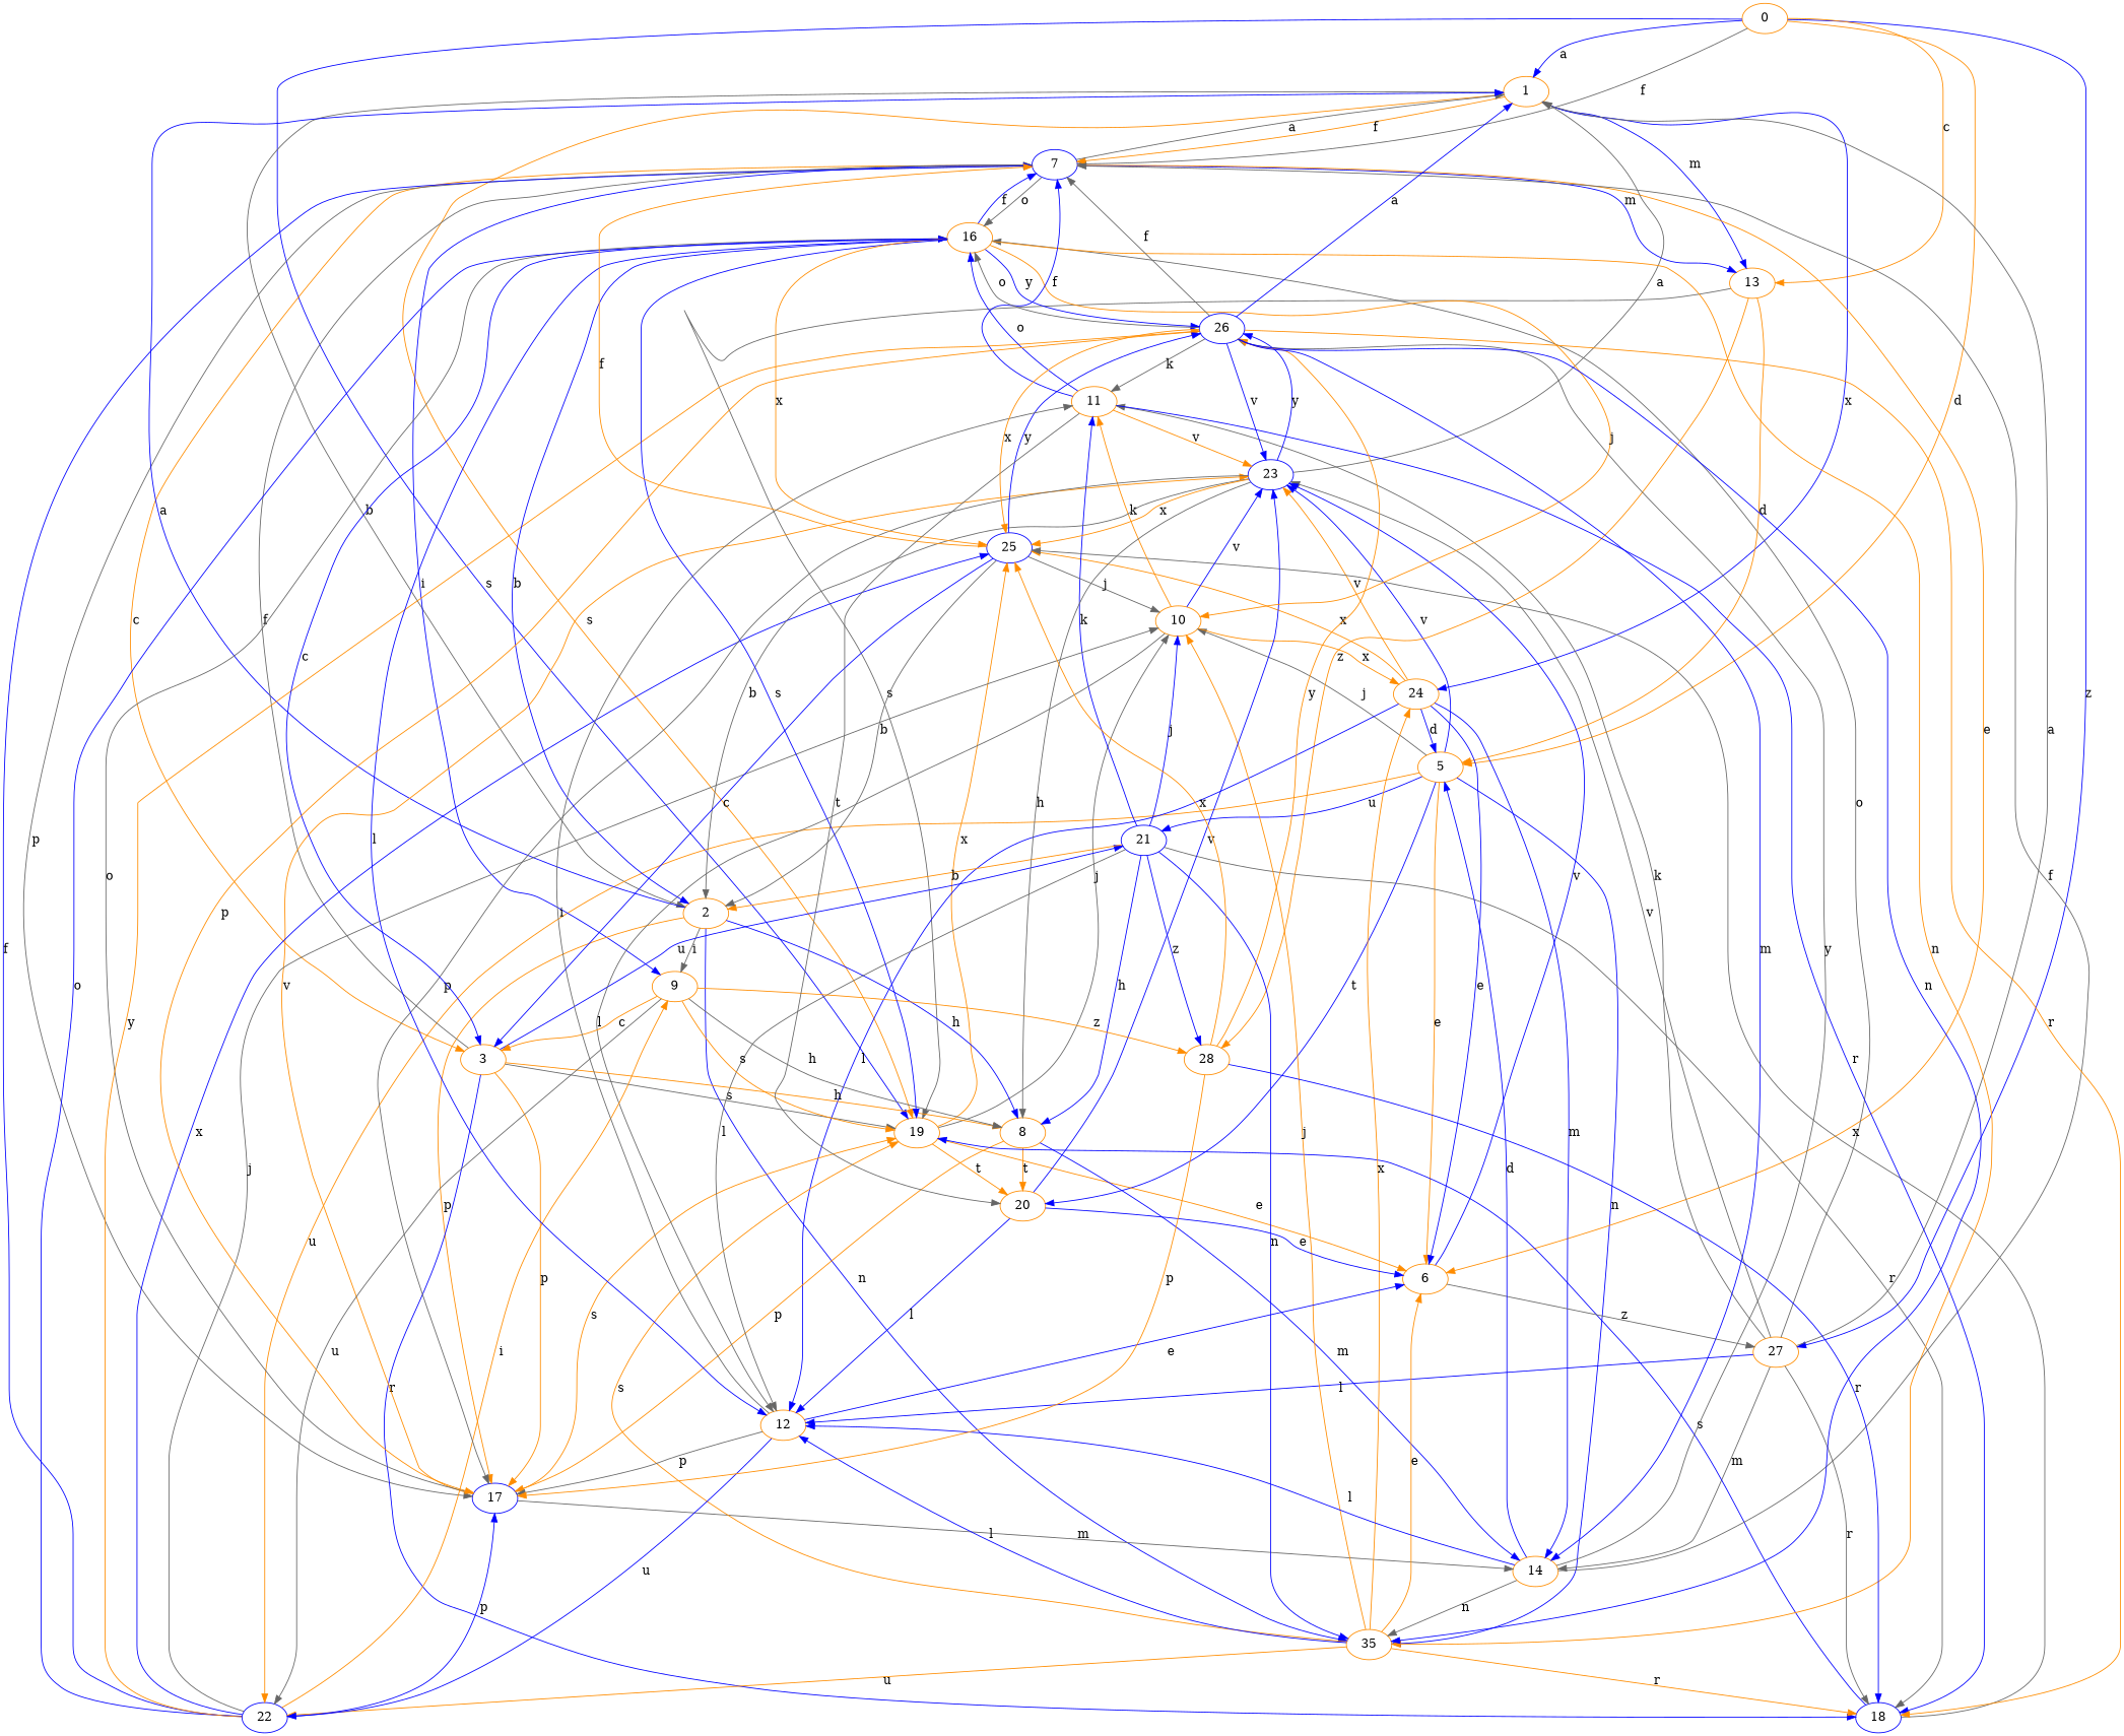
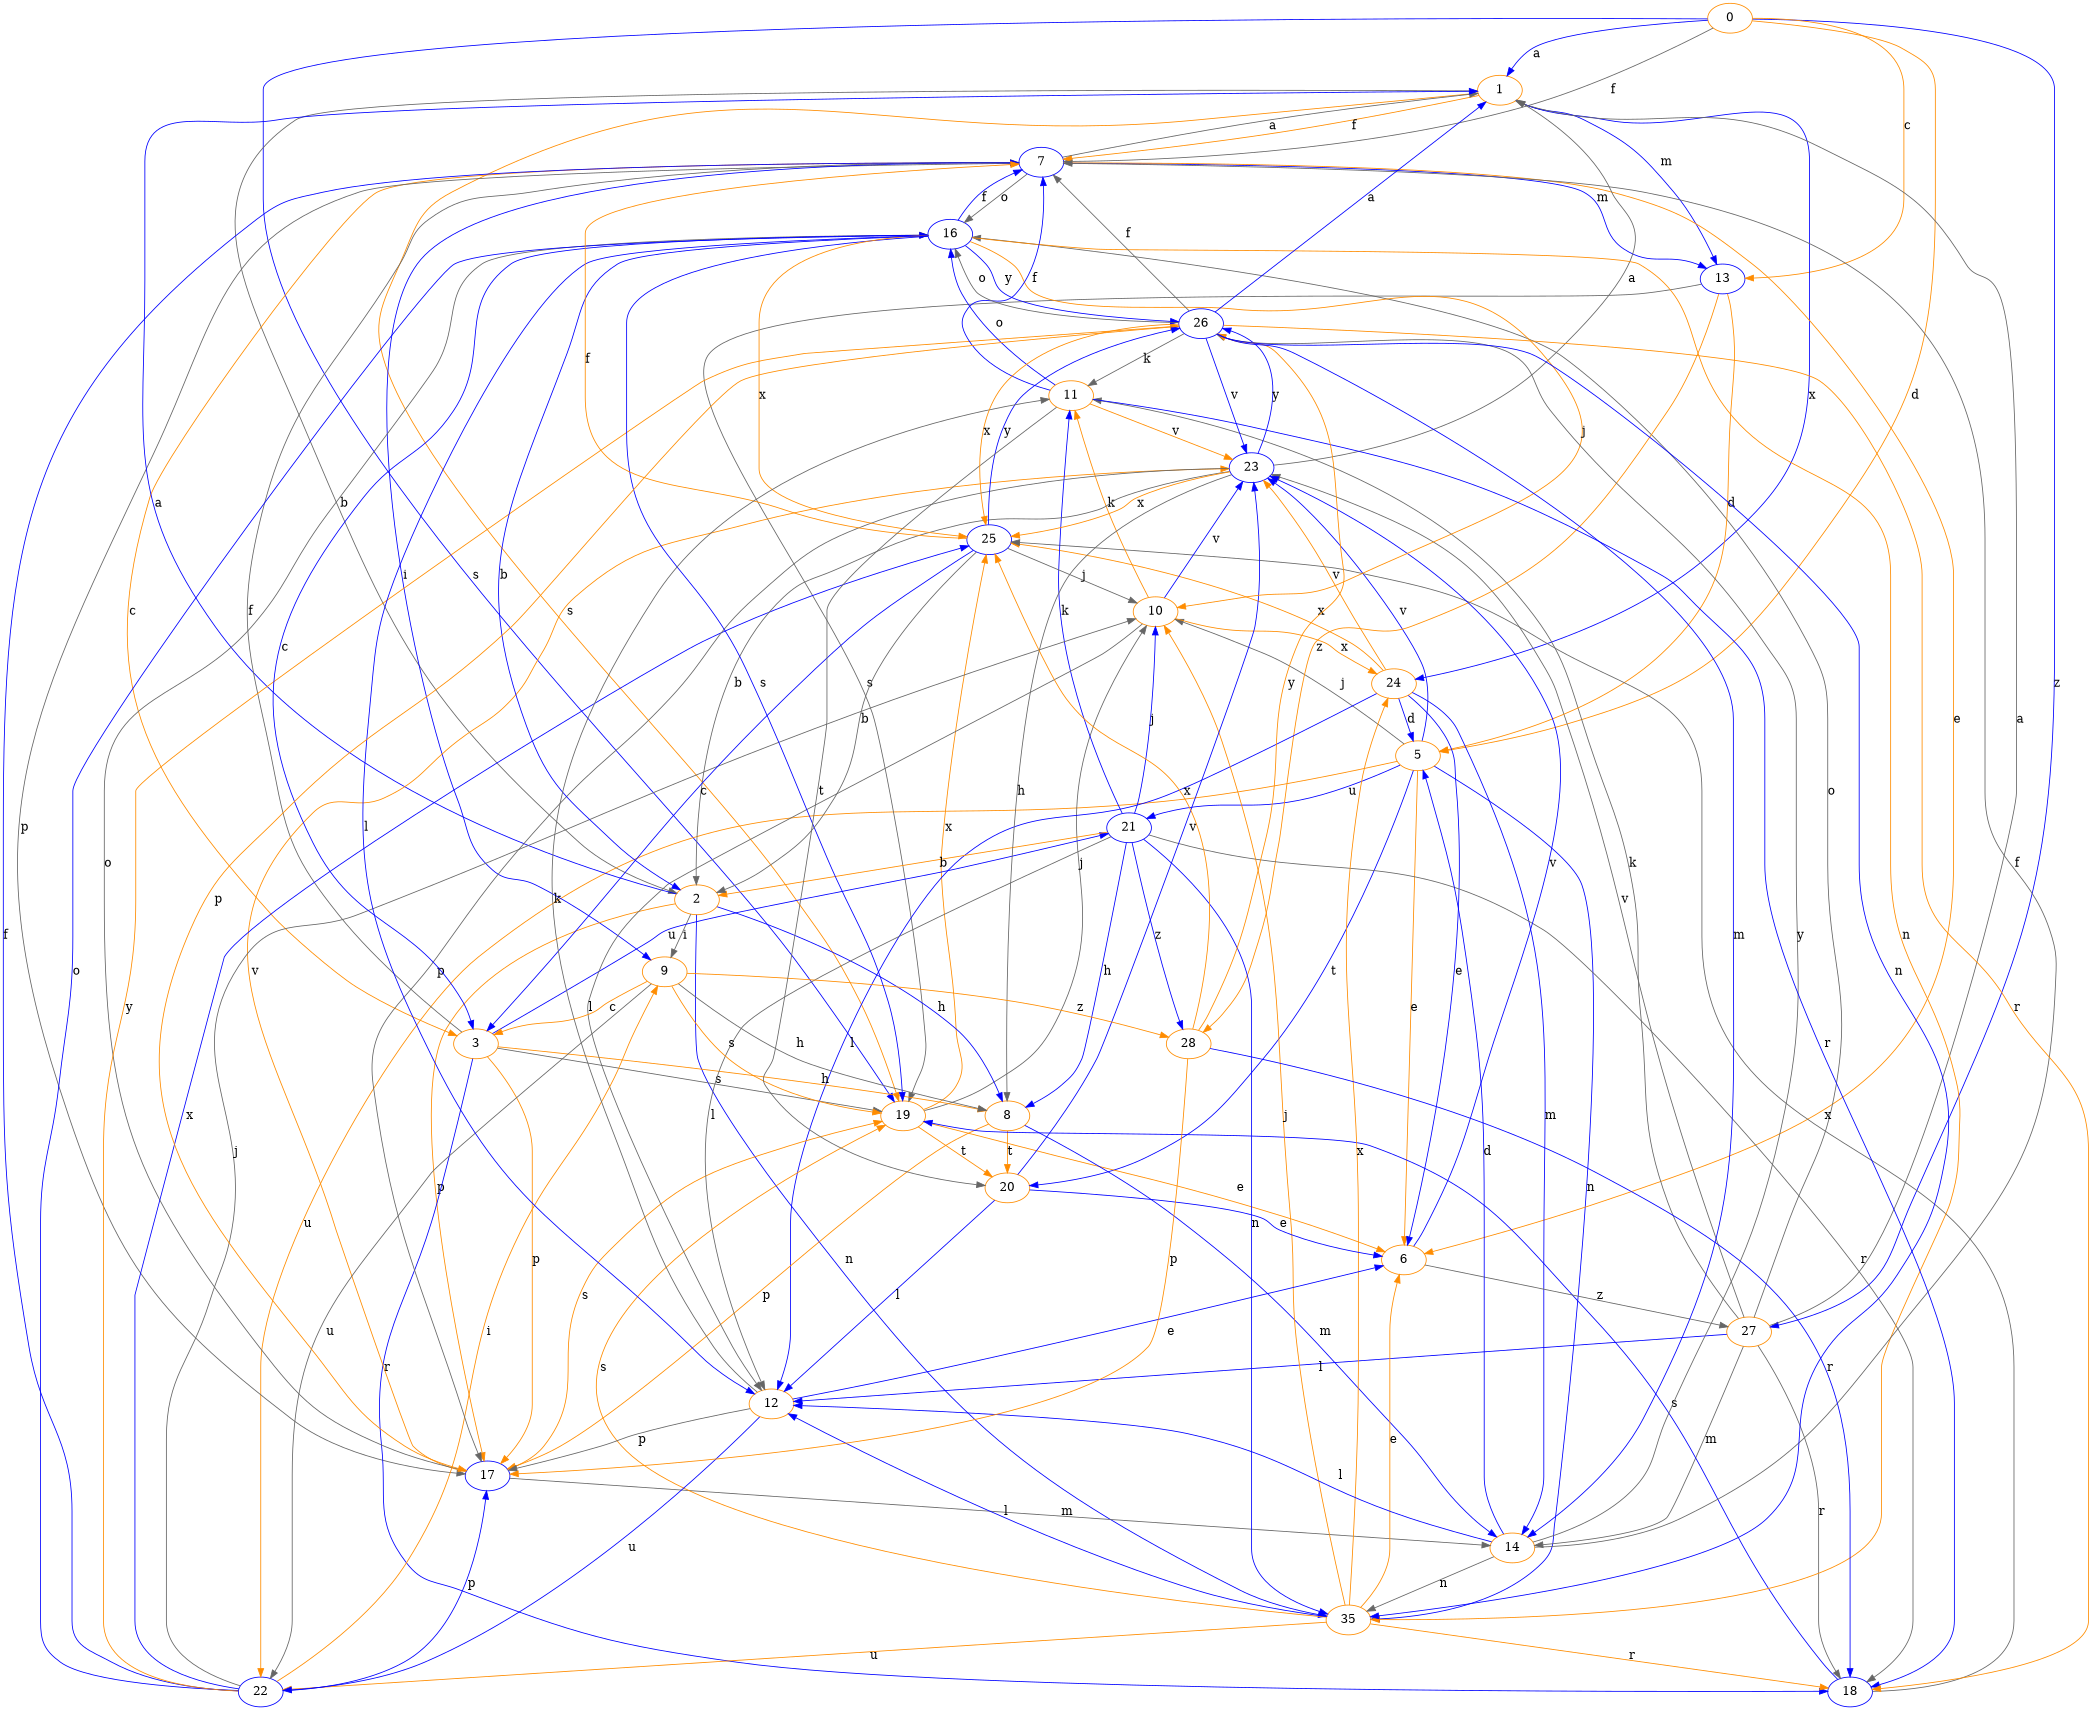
  strict digraph {
    node [color=darkorange]
    edge [color=blue]
    0
    1
    5
    7 [color=blue]
    19
    27
-   13
+   13 [color=blue]
    2
    24
    3
    8
    17 [color=blue]
    18 [color=blue]
    21 [color=blue]
    n15 [label=35]
    6
    10
    20
    22 [color=blue]
    23 [color=blue]
    9
-   16
+   16 [color=blue]
    25 [color=blue]
    14
    11
    12
    28
    26 [color=blue]
    0 -> 1 [label=a]
    0 -> 5 [color=darkorange label=d]
    0 -> 7 [color=gray40 label=f]
    0 -> 19 [label=s]
    0 -> 27 [label=z]
    0 -> 13 [color=darkorange label=c]
    1 -> 7 [color=darkorange label=f]
    1 -> 19 [color=darkorange label=s]
    1 -> 13 [label=m]
    1 -> 2 [color=gray40 label=b]
    1 -> 24 [label=x]
    5 -> 21 [label=u]
    5 -> n15 [label=n]
    5 -> 6 [color=darkorange label=e]
    5 -> 10 [color=gray40 label=j]
    5 -> 20 [label=t]
    5 -> 22 [color=darkorange label=u]
    5 -> 23 [label=v]
    7 -> 1 [color=gray40 label=a]
    7 -> 13 [label=m]
    7 -> 3 [color=darkorange label=c]
    7 -> 17 [color=gray40 label=p]
    7 -> 6 [color=darkorange label=e]
    7 -> 9 [label=i]
    7 -> 16 [color=gray40 label=o]
    19 -> 6 [color=darkorange label=e]
    19 -> 10 [color=gray40 label=j]
    19 -> 20 [color=darkorange label=t]
    19 -> 25 [color=darkorange label=x]
    27 -> 1 [color=gray40 label=a]
    27 -> 18 [color=gray40 label=r]
    27 -> 23 [color=gray40 label=v]
    27 -> 16 [color=gray40 label=o]
    27 -> 14 [color=gray40 label=m]
    27 -> 11 [color=gray40 label=k]
    27 -> 12 [label=l]
    13 -> 5 [color=darkorange label=d]
    13 -> 19 [color=gray40 label=s]
    13 -> 28 [color=darkorange label=z]
    2 -> 1 [label=a]
    2 -> 8 [label=h]
    2 -> 17 [color=darkorange label=p]
    2 -> n15 [label=n]
    2 -> 9 [color=gray40 label=i]
    24 -> 5 [label=d]
    24 -> 6 [label=e]
    24 -> 23 [color=darkorange label=v]
    24 -> 25 [color=darkorange label=x]
    24 -> 14 [label=m]
    24 -> 12 [label=l]
    3 -> 7 [color=gray40 label=f]
    3 -> 19 [color=gray40 label=s]
    3 -> 8 [color=darkorange label=h]
    3 -> 17 [color=darkorange label=p]
    3 -> 18 [label=r]
    3 -> 21 [label=u]
    8 -> 17 [color=darkorange label=p]
    8 -> 20 [color=darkorange label=t]
    8 -> 14 [label=m]
    17 -> 19 [color=darkorange label=s]
    17 -> 23 [color=darkorange label=v]
    17 -> 16 [color=gray40 label=o]
    17 -> 14 [color=gray40 label=m]
    18 -> 19 [label=s]
    18 -> 25 [color=gray40 label=x]
    21 -> 2 [color=darkorange label=b]
    21 -> 8 [label=h]
    21 -> 18 [color=gray40 label=r]
    21 -> n15 [label=n]
    21 -> 10 [label=j]
    21 -> 11 [label=k]
    21 -> 12 [color=gray40 label=l]
    21 -> 28 [label=z]
    n15 -> 19 [color=darkorange label=s]
    n15 -> 24 [color=darkorange label=x]
    n15 -> 18 [color=darkorange label=r]
    n15 -> 6 [color=darkorange label=e]
    n15 -> 10 [color=darkorange label=j]
    n15 -> 22 [color=darkorange label=u]
    n15 -> 12 [label=l]
    6 -> 27 [color=gray40 label=z]
    6 -> 23 [label=v]
    10 -> 24 [color=darkorange label=x]
    10 -> 23 [label=v]
    10 -> 11 [color=darkorange label=k]
    10 -> 12 [color=gray40 label=l]
    20 -> 6 [label=e]
    20 -> 23 [label=v]
    20 -> 12 [label=l]
    22 -> 7 [label=f]
    22 -> 17 [label=p]
    22 -> 10 [color=gray40 label=j]
    22 -> 9 [color=darkorange label=i]
    22 -> 16 [label=o]
    22 -> 25 [label=x]
    22 -> 26 [color=darkorange label=y]
    23 -> 1 [color=gray40 label=a]
    23 -> 2 [color=gray40 label=b]
    23 -> 8 [color=gray40 label=h]
    23 -> 17 [color=gray40 label=p]
    23 -> 25 [color=darkorange label=x]
    23 -> 26 [label=y]
    9 -> 19 [color=darkorange label=s]
    9 -> 3 [color=darkorange label=c]
    9 -> 8 [color=gray40 label=h]
    9 -> 22 [color=gray40 label=u]
    9 -> 28 [color=darkorange label=z]
    16 -> 7 [label=f]
    16 -> 19 [label=s]
    16 -> 2 [label=b]
    16 -> 3 [label=c]
    16 -> n15 [color=darkorange label=n]
    16 -> 10 [color=darkorange label=j]
    16 -> 25 [color=darkorange label=x]
    16 -> 12 [label=l]
    16 -> 26 [label=y]
    25 -> 7 [color=darkorange label=f]
    25 -> 2 [color=gray40 label=b]
    25 -> 3 [label=c]
    25 -> 10 [color=gray40 label=j]
    25 -> 26 [label=y]
    14 -> 5 [label=d]
    14 -> 7 [color=gray40 label=f]
    14 -> n15 [color=gray40 label=n]
    14 -> 12 [label=l]
    14 -> 26 [color=gray40 label=y]
    11 -> 7 [label=f]
    11 -> 18 [label=r]
    11 -> 20 [color=gray40 label=t]
    11 -> 23 [color=darkorange label=v]
    11 -> 16 [label=o]
    12 -> 17 [color=gray40 label=p]
    12 -> 6 [label=e]
    12 -> 22 [label=u]
-   12 -> 11 [color=gray40 label=i]
+   12 -> 11 [color=gray40 label=k]
    28 -> 17 [color=darkorange label=p]
    28 -> 18 [label=r]
    28 -> 25 [color=darkorange label=x]
    28 -> 26 [color=darkorange label=y]
    26 -> 1 [label=a]
    26 -> 7 [color=gray40 label=f]
    26 -> 17 [color=darkorange label=p]
    26 -> 18 [color=darkorange label=r]
    26 -> n15 [label=n]
    26 -> 23 [label=v]
    26 -> 16 [color=gray40 label=o]
    26 -> 25 [color=darkorange label=x]
    26 -> 14 [label=m]
    26 -> 11 [color=gray40 label=k]
  }
